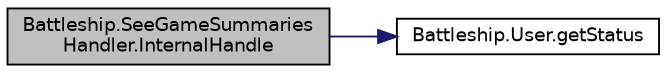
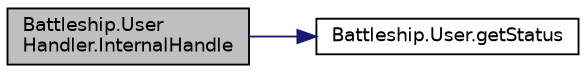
  digraph {
    rankdir=LR
    node [color=black fontname=Helvetica fontsize=10 shape=record style=filled]
-   n1 [fillcolor=grey75 fontcolor=black height=0.2 label="Battleship.SeeGameSummaries\lHandler.InternalHandle" width=0.4]
+   n1 [fillcolor=grey75 fontcolor=black height=0.2 label="Battleship.User\lHandler.InternalHandle" width=0.4]
    n2 [fillcolor=white height=0.2 label="Battleship.User.getStatus" width=0.4]
    n1 -> n2 [color=midnightblue fontname=Helvetica fontsize=10 labelfontname=Helvetica labelfontsize=10 style=solid]
  }
